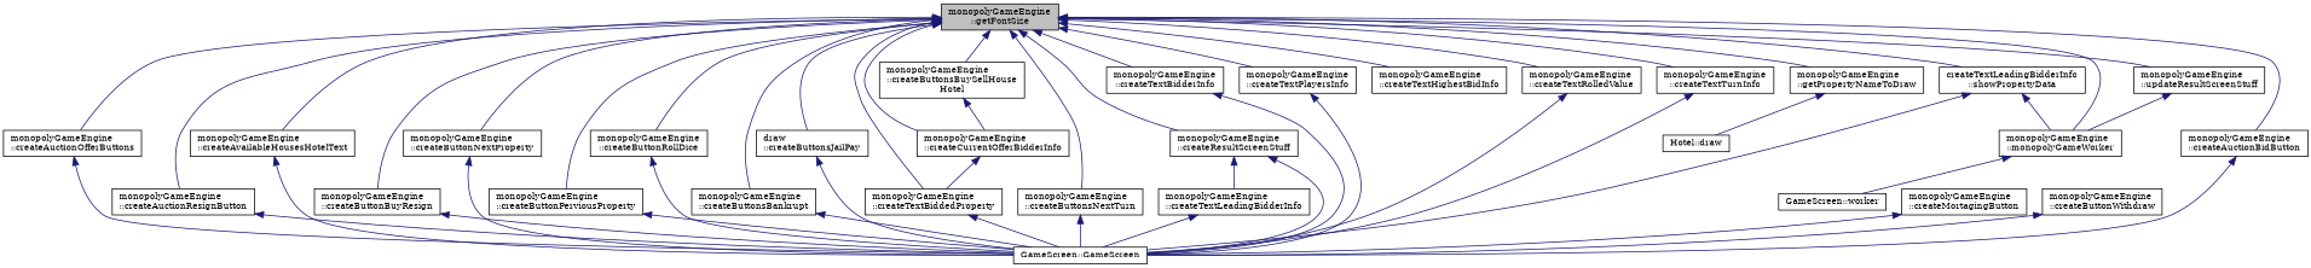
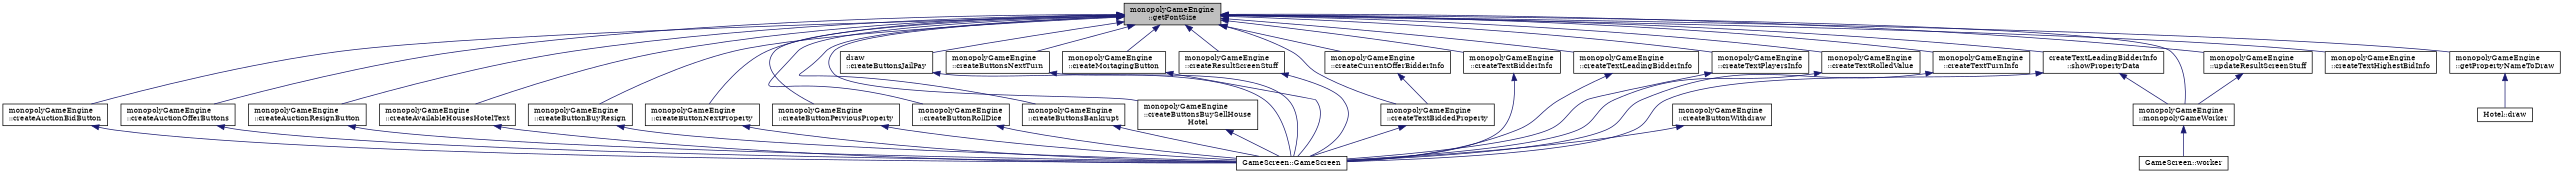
  digraph {
    fontname="DejaVu Serif"
    rankdir=TB
    node [color=black fillcolor=white fontname="DejaVu Serif" fontsize=10 shape=record style=filled]
    edge [color=midnightblue dir=back fontname="DejaVu Serif" fontsize=10 labelfontname=Helvetica labelfontsize=10 style=solid]
    n1 [fillcolor=grey75 fontcolor=black height=0.2 label="monopolyGameEngine\l::getFontSize" width=0.4]
    n2 [height=0.2 label="monopolyGameEngine\l::createAuctionBidButton" width=0.4]
    n3 [height=0.2 label="monopolyGameEngine\l::createAuctionOfferButtons" width=0.4]
    n4 [height=0.2 label="monopolyGameEngine\l::createAuctionResignButton" width=0.4]
    n5 [height=0.2 label="monopolyGameEngine\l::createAvailableHousesHotelText" width=0.4]
    n6 [height=0.2 label="monopolyGameEngine\l::createButtonBuyResign" width=0.4]
    n7 [height=0.2 label="monopolyGameEngine\l::createButtonNextProperty" width=0.4]
    n8 [height=0.2 label="monopolyGameEngine\l::createButtonPerviousProperty" width=0.4]
    n9 [height=0.2 label="monopolyGameEngine\l::createButtonRollDice" width=0.4]
    n10 [height=0.2 label="monopolyGameEngine\l::createButtonsBankrupt" width=0.4]
    n11 [height=0.2 label="monopolyGameEngine\l::createButtonsBuySellHouse\lHotel" width=0.4]
    n12 [height=0.2 label="draw\l::createButtonsJailPay" width=0.4]
    n13 [height=0.2 label="monopolyGameEngine\l::createButtonsNextTurn" width=0.4]
    n14 [height=0.2 label="monopolyGameEngine\l::createCurrentOfferBidderInfo" width=0.4]
    n15 [height=0.2 label="monopolyGameEngine\l::createMortagingButton" width=0.4]
    n16 [height=0.2 label="monopolyGameEngine\l::createResultScreenStuff" width=0.4]
    n17 [height=0.2 label="monopolyGameEngine\l::createTextBiddedProperty" width=0.4]
    n18 [height=0.2 label="monopolyGameEngine\l::createTextBidderInfo" width=0.4]
    n19 [height=0.2 label="monopolyGameEngine\l::createTextHighestBidInfo" width=0.4]
    n20 [height=0.2 label="monopolyGameEngine\l::createTextLeadingBidderInfo" width=0.4]
    n21 [height=0.2 label="monopolyGameEngine\l::createTextPlayersInfo" width=0.4]
    n22 [height=0.2 label="monopolyGameEngine\l::createTextRolledValue" width=0.4]
    n23 [height=0.2 label="monopolyGameEngine\l::createTextTurnInfo" width=0.4]
    n24 [height=0.2 label="monopolyGameEngine\l::getPropertyNameToDraw" width=0.4]
    n25 [height=0.2 label="createTextLeadingBidderInfo\l::showPropertyData" width=0.4]
    n26 [height=0.2 label="monopolyGameEngine\l::updateResultScreenStuff" width=0.4]
    n27 [height=0.2 label="monopolyGameEngine\l::monopolyGameWorker" width=0.4]
    n28 [height=0.2 label="GameScreen::GameScreen" width=0.4]
    n29 [height=0.2 label="monopolyGameEngine\l::createButtonWithdraw" width=0.4]
    n30 [height=0.2 label="Hotel::draw" width=0.4]
    n31 [height=0.2 label="GameScreen::worker" width=0.4]
    n1 -> n2
    n1 -> n3
    n1 -> n4
    n1 -> n5
    n1 -> n6
    n1 -> n7
    n1 -> n8
    n1 -> n9
    n1 -> n10
    n1 -> n11
    n1 -> n12
    n1 -> n13
    n1 -> n14
+   n1 -> n15
    n1 -> n16
    n1 -> n17
    n1 -> n18
    n1 -> n19
-   n16 -> n20
+   n1 -> n20
    n1 -> n21
    n1 -> n22
    n1 -> n23
    n1 -> n24
    n1 -> n25
    n1 -> n26
    n1 -> n27
    n2 -> n28
    n3 -> n28
    n4 -> n28
    n5 -> n28
    n6 -> n28
    n7 -> n28
    n8 -> n28
    n9 -> n28
    n10 -> n28
-   n11 -> n14
+   n11 -> n28
    n12 -> n28
    n13 -> n28
    n14 -> n17
    n15 -> n28
    n16 -> n28
    n17 -> n28
    n18 -> n28
    n20 -> n28
    n21 -> n28
    n22 -> n28
    n23 -> n28
    n24 -> n30
    n25 -> n27
    n25 -> n28
    n26 -> n27
    n27 -> n31
    n29 -> n28
  }
